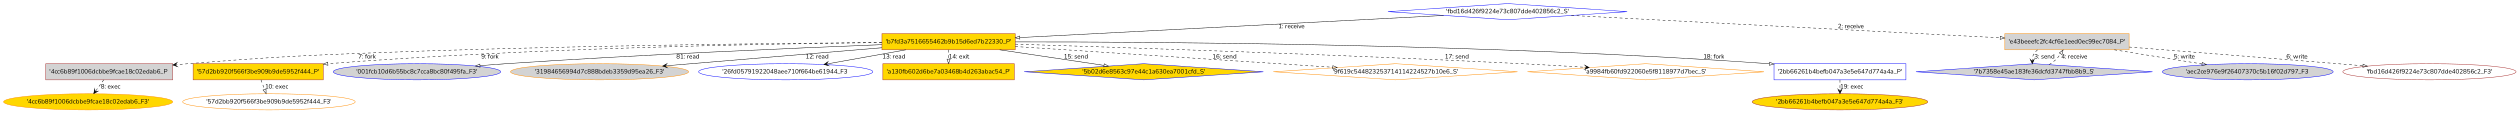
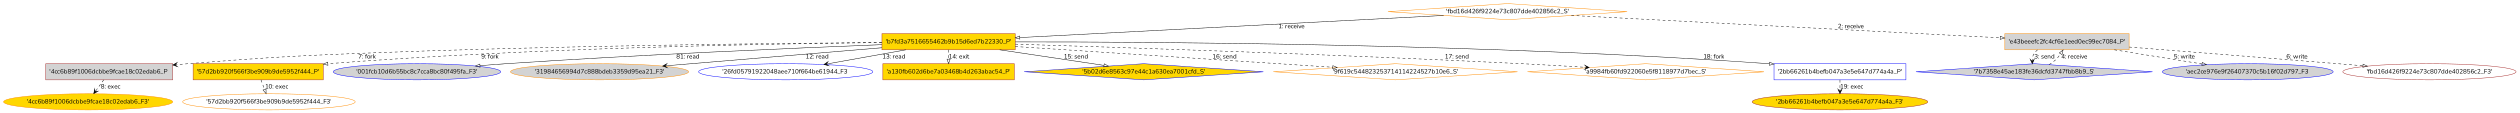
  digraph {
    engine=neato
    fixedsize=false
    fontname=Nunito
    fontsize=10
    nodesep=0.3
    rankdir=TB
    ranksep=0
    splines=true
    node [color=darkorange fillcolor=white fontname=Nunito node_type=Process shape=ellipse style=filled]
    edge [arrowhead=onormal fontname=Nunito style=dashed]
    "'b7fd3a7516655462b9b15d6ed7b22330_P'" [color=brown fillcolor=gold shape=box]
    "'4cc6b89f1006dcbbe9fcae18c02edab6_P'" [color=brown fillcolor=lightgrey shape=box]
    "'57d2bb920f566f3be909b9de5952f444_P'" [color=brown fillcolor=gold shape=box]
    "'001fcb10d6b55bc8c7cca8bc80f495fa_F3'" [color=blue fillcolor=lightgrey node_type=file]
-   "'31984656994d7c888bdeb3359d95ea21_F3'" [fillcolor=lightgrey node_type=file label="'31984656994d7c888bdeb3359d95ea26_F3'"]
+   "'31984656994d7c888bdeb3359d95ea21_F3'" [fillcolor=lightgrey node_type=file]
    "'26fd05791922048aee710f664be61944_F3'" [color=blue node_type=file]
    "'a130fb602d6be7a03468b4d263abac54_P'" [color=brown fillcolor=gold shape=box]
    "'5b02d6e8563c97e44c1a630ea7001cfd_S'" [color=blue fillcolor=gold node_type=Socket shape=diamond]
    "'9f619c544823253714114224527b10e6_S'" [node_type=Socket shape=diamond]
    "'a9984fb60fd922060e5f8118977d7bec_S'" [node_type=Socket shape=diamond]
    "'2bb66261b4befb047a3e5e647d774a4a_P'" [color=blue shape=box]
    "'4cc6b89f1006dcbbe9fcae18c02edab6_F3'" [fillcolor=gold node_type=File]
    "'57d2bb920f566f3be909b9de5952f444_F3'" [node_type=File]
    "'2bb66261b4befb047a3e5e647d774a4a_F3'" [color=brown fillcolor=gold node_type=File]
-   "'fbd16d426f9224e73c807dde402856c2_S'" [color=blue node_type=Socket shape=diamond]
+   "'fbd16d426f9224e73c807dde402856c2_S'" [node_type=Socket shape=diamond]
    "'e43beeefc2fc4cf6e1eed0ec99ec7084_P'" [fillcolor=lightgrey shape=box]
    "'7b7358e45ae183fe36dcfd3747fbb8b9_S'" [color=blue fillcolor=lightgrey node_type=Socket shape=diamond]
    "'aec2ce976e9f26407370c5b16f02d797_F3'" [color=blue fillcolor=lightgrey node_type=file]
    "'fbd16d426f9224e73c807dde402856c2_F3'" [color=brown node_type=file]
    "'b7fd3a7516655462b9b15d6ed7b22330_P'" -> "'4cc6b89f1006dcbbe9fcae18c02edab6_P'" [arrowhead=vee label="7: fork"]
    "'b7fd3a7516655462b9b15d6ed7b22330_P'" -> "'57d2bb920f566f3be909b9de5952f444_P'" [label="9: fork"]
    "'b7fd3a7516655462b9b15d6ed7b22330_P'" -> "'001fcb10d6b55bc8c7cca8bc80f495fa_F3'" [label="81: read" style=solid]
    "'b7fd3a7516655462b9b15d6ed7b22330_P'" -> "'31984656994d7c888bdeb3359d95ea21_F3'" [arrowhead=vee label="12: read" style=solid]
    "'b7fd3a7516655462b9b15d6ed7b22330_P'" -> "'26fd05791922048aee710f664be61944_F3'" [arrowhead=vee label="13: read" style=solid]
    "'b7fd3a7516655462b9b15d6ed7b22330_P'" -> "'a130fb602d6be7a03468b4d263abac54_P'" [label="14: exit"]
    "'b7fd3a7516655462b9b15d6ed7b22330_P'" -> "'5b02d6e8563c97e44c1a630ea7001cfd_S'" [label="15: send" style=solid]
    "'b7fd3a7516655462b9b15d6ed7b22330_P'" -> "'9f619c544823253714114224527b10e6_S'" [label="16: send"]
    "'b7fd3a7516655462b9b15d6ed7b22330_P'" -> "'a9984fb60fd922060e5f8118977d7bec_S'" [arrowhead=vee label="17: send"]
    "'b7fd3a7516655462b9b15d6ed7b22330_P'" -> "'2bb66261b4befb047a3e5e647d774a4a_P'" [label="18: fork" style=solid]
    "'4cc6b89f1006dcbbe9fcae18c02edab6_P'" -> "'4cc6b89f1006dcbbe9fcae18c02edab6_F3'" [arrowhead=vee label="8: exec"]
    "'57d2bb920f566f3be909b9de5952f444_P'" -> "'57d2bb920f566f3be909b9de5952f444_F3'" [label="10: exec"]
    "'2bb66261b4befb047a3e5e647d774a4a_P'" -> "'2bb66261b4befb047a3e5e647d774a4a_F3'" [arrowhead=vee label="19: exec"]
    "'fbd16d426f9224e73c807dde402856c2_S'" -> "'b7fd3a7516655462b9b15d6ed7b22330_P'" [label="1: receive" style=solid]
    "'fbd16d426f9224e73c807dde402856c2_S'" -> "'e43beeefc2fc4cf6e1eed0ec99ec7084_P'" [label="2: receive"]
    "'e43beeefc2fc4cf6e1eed0ec99ec7084_P'" -> "'7b7358e45ae183fe36dcfd3747fbb8b9_S'" [arrowhead=vee label="3: send"]
    "'e43beeefc2fc4cf6e1eed0ec99ec7084_P'" -> "'aec2ce976e9f26407370c5b16f02d797_F3'" [label="5: write"]
    "'e43beeefc2fc4cf6e1eed0ec99ec7084_P'" -> "'fbd16d426f9224e73c807dde402856c2_F3'" [label="6: write"]
    "'7b7358e45ae183fe36dcfd3747fbb8b9_S'" -> "'e43beeefc2fc4cf6e1eed0ec99ec7084_P'" [label="4: receive"]
  }
